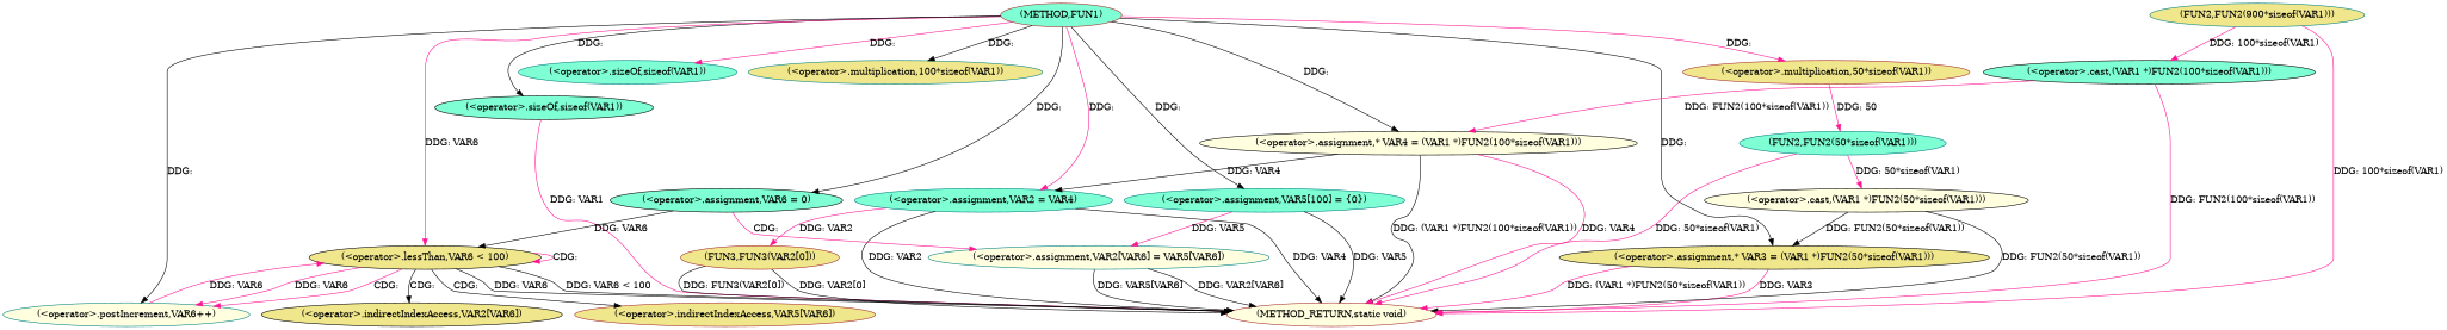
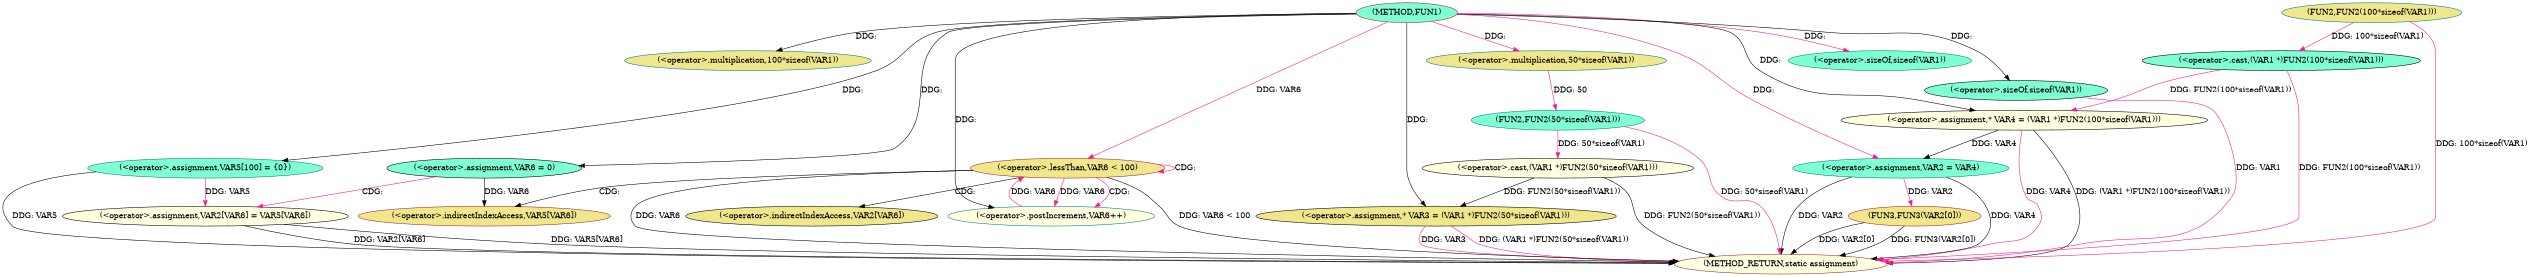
  digraph {
    node [color=black fillcolor=aquamarine style=filled]
    edge [color=black]
    n1 [color=brown label="(METHOD,FUN1)"]
    n2 [fillcolor=khaki label="(<operator>.assignment,* VAR3 = (VAR1 *)FUN2(50*sizeof(VAR1)))"]
-   n3 [color=brown fillcolor=khaki label="(<operator>.multiplication,50*sizeof(VAR1))"]
+   n3 [color=teal fillcolor=khaki label="(<operator>.multiplication,50*sizeof(VAR1))"]
    n4 [color=teal label="(<operator>.sizeOf,sizeof(VAR1))"]
    n5 [fillcolor=lightyellow label="(<operator>.assignment,* VAR4 = (VAR1 *)FUN2(100*sizeof(VAR1)))"]
    n6 [color=teal fillcolor=khaki label="(<operator>.multiplication,100*sizeof(VAR1))"]
    n7 [label="(<operator>.sizeOf,sizeof(VAR1))"]
    n8 [color=teal label="(<operator>.assignment,VAR2 = VAR4)"]
    n9 [color=teal label="(<operator>.assignment,VAR5[100] = {0})"]
    n10 [label="(<operator>.assignment,VAR6 = 0)"]
-   n11 [fillcolor=khaki label="(<operator>.lessThan,VAR6 < 100)"]
+   n11 [color=brown fillcolor=khaki label="(<operator>.lessThan,VAR6 < 100)"]
    n12 [color=teal fillcolor=lightyellow label="(<operator>.postIncrement,VAR6++)"]
-   n13 [color=brown fillcolor=lightyellow label="(METHOD_RETURN,static void)"]
+   n13 [color=brown fillcolor=lightyellow label="(METHOD_RETURN,static assignment)"]
    n14 [color=teal label="(FUN2,FUN2(50*sizeof(VAR1)))"]
    n15 [color=brown fillcolor=khaki label="(FUN3,FUN3(VAR2[0]))"]
-   n16 [color=teal fillcolor=lightyellow label="(<operator>.assignment,VAR2[VAR6] = VAR5[VAR6])"]
+   n16 [fillcolor=lightyellow label="(<operator>.assignment,VAR2[VAR6] = VAR5[VAR6])"]
    n17 [fillcolor=khaki label="(<operator>.indirectIndexAccess,VAR2[VAR6])"]
    n18 [color=brown fillcolor=khaki label="(<operator>.indirectIndexAccess,VAR5[VAR6])"]
    n19 [fillcolor=lightyellow label="(<operator>.cast,(VAR1 *)FUN2(50*sizeof(VAR1)))"]
    n20 [label="(<operator>.cast,(VAR1 *)FUN2(100*sizeof(VAR1)))"]
-   n21 [color=teal fillcolor=khaki label="(FUN2,FUN2(900*sizeof(VAR1)))"]
+   n21 [color=teal fillcolor=khaki label="(FUN2,FUN2(100*sizeof(VAR1)))"]
    n1 -> n2 [label="DDG: "]
    n1 -> n3 [color=deeppink label="DDG: "]
    n1 -> n4 [color=deeppink label="DDG: "]
    n1 -> n5 [label="DDG: "]
    n1 -> n6 [label="DDG: "]
    n1 -> n7 [label="DDG: "]
    n1 -> n8 [color=deeppink label="DDG: "]
    n1 -> n9 [label="DDG: "]
    n1 -> n10 [label="DDG: "]
    n1 -> n11 [color=deeppink label="DDG: VAR6"]
    n1 -> n12 [label="DDG: "]
    n2 -> n13 [color=deeppink label="DDG: VAR3"]
    n2 -> n13 [color=deeppink label="DDG: (VAR1 *)FUN2(50*sizeof(VAR1))"]
    n3 -> n14 [color=deeppink label="DDG: 50"]
    n5 -> n8 [label="DDG: VAR4"]
    n5 -> n13 [label="DDG: (VAR1 *)FUN2(100*sizeof(VAR1))"]
    n5 -> n13 [color=deeppink label="DDG: VAR4"]
    n7 -> n13 [color=deeppink label="DDG: VAR1"]
    n8 -> n13 [label="DDG: VAR4"]
    n8 -> n13 [label="DDG: VAR2"]
    n8 -> n15 [color=deeppink label="DDG: VAR2"]
    n9 -> n13 [label="DDG: VAR5"]
    n9 -> n16 [color=deeppink label="DDG: VAR5"]
-   n10 -> n11 [label="DDG: VAR6"]
+   n10 -> n18 [label="DDG: VAR6"]
    n10 -> n16 [color=deeppink label="CDG: "]
    n11 -> n11 [color=deeppink label="CDG: "]
    n11 -> n12 [color=deeppink label="DDG: VAR6"]
    n11 -> n12 [color=deeppink label="CDG: "]
    n11 -> n13 [label="DDG: VAR6 < 100"]
    n11 -> n13 [label="DDG: VAR6"]
    n11 -> n17 [label="CDG: "]
    n11 -> n18 [label="CDG: "]
    n12 -> n11 [color=deeppink label="DDG: VAR6"]
    n14 -> n13 [color=deeppink label="DDG: 50*sizeof(VAR1)"]
    n14 -> n19 [color=deeppink label="DDG: 50*sizeof(VAR1)"]
    n15 -> n13 [label="DDG: FUN3(VAR2[0])"]
    n15 -> n13 [label="DDG: VAR2[0]"]
    n16 -> n13 [label="DDG: VAR5[VAR6]"]
    n16 -> n13 [label="DDG: VAR2[VAR6]"]
    n19 -> n2 [label="DDG: FUN2(50*sizeof(VAR1))"]
    n19 -> n13 [label="DDG: FUN2(50*sizeof(VAR1))"]
    n20 -> n5 [color=deeppink label="DDG: FUN2(100*sizeof(VAR1))"]
    n20 -> n13 [color=deeppink label="DDG: FUN2(100*sizeof(VAR1))"]
    n21 -> n13 [color=deeppink label="DDG: 100*sizeof(VAR1)"]
    n21 -> n20 [color=deeppink label="DDG: 100*sizeof(VAR1)"]
  }
